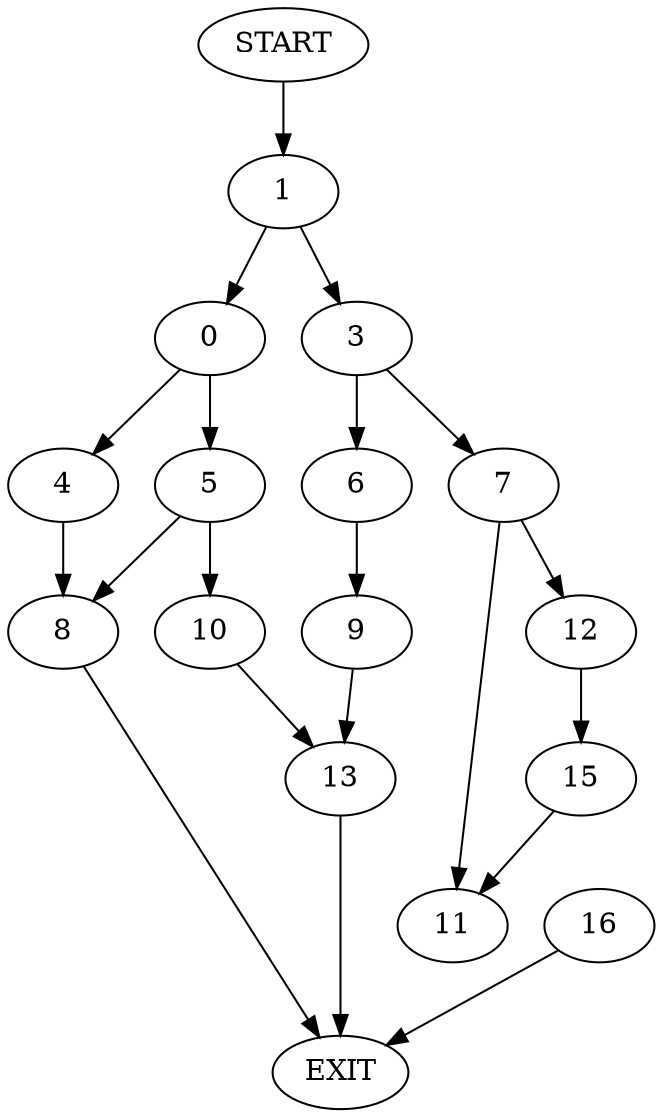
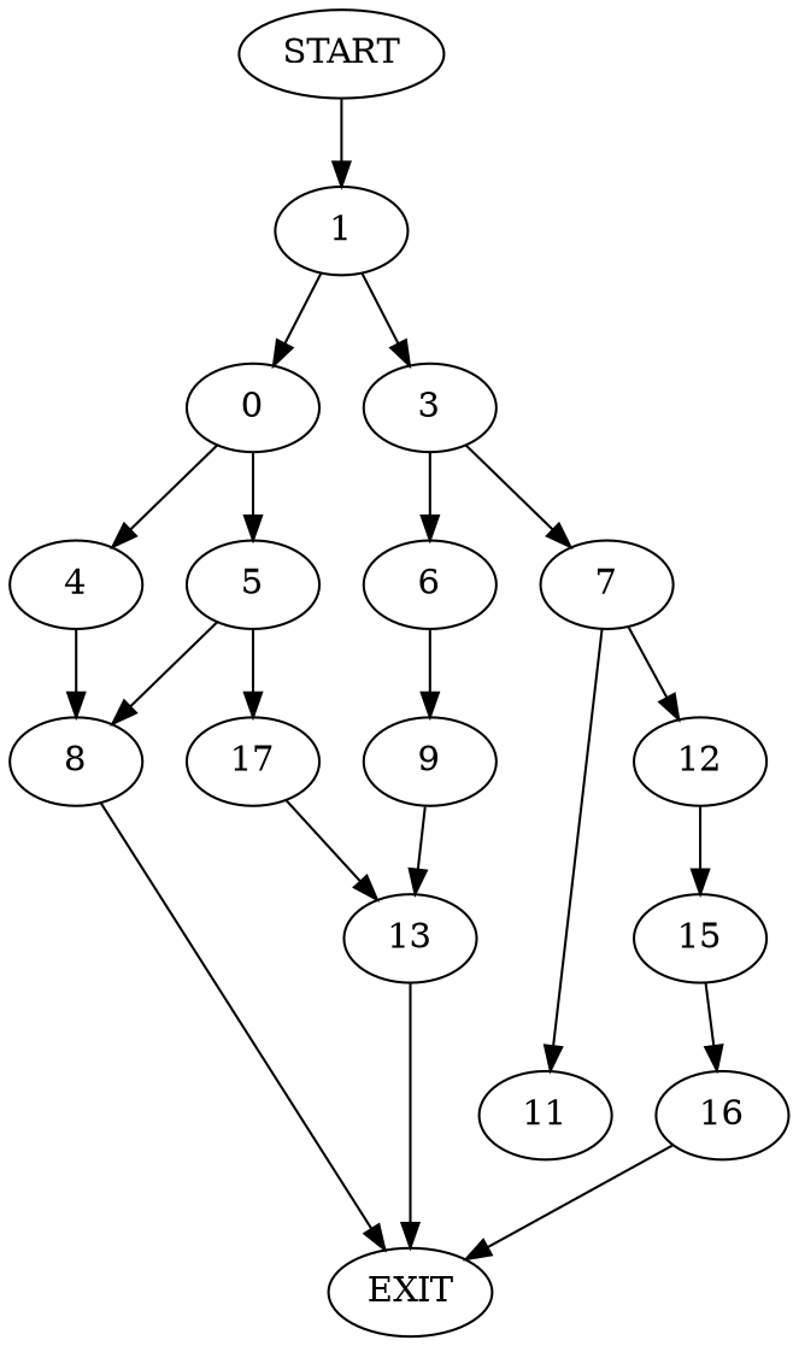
  digraph {
    n1 [label=START]
    1
    n3 [label=0]
    3
    n5 [label=EXIT]
    4
    5
    6
    7
    8
-   10
+   10 [label=17]
    9
    11
    12
    13
    15
    16
    n1 -> 1
    1 -> n3
    1 -> 3
    n3 -> 4
    n3 -> 5
    3 -> 6
    3 -> 7
    4 -> 8
    5 -> 8
    5 -> 10
    6 -> 9
    7 -> 11
    7 -> 12
    8 -> n5
    10 -> 13
    9 -> 13
    12 -> 15
    13 -> n5
-   15 -> 11
+   15 -> 16
    16 -> n5
  }
